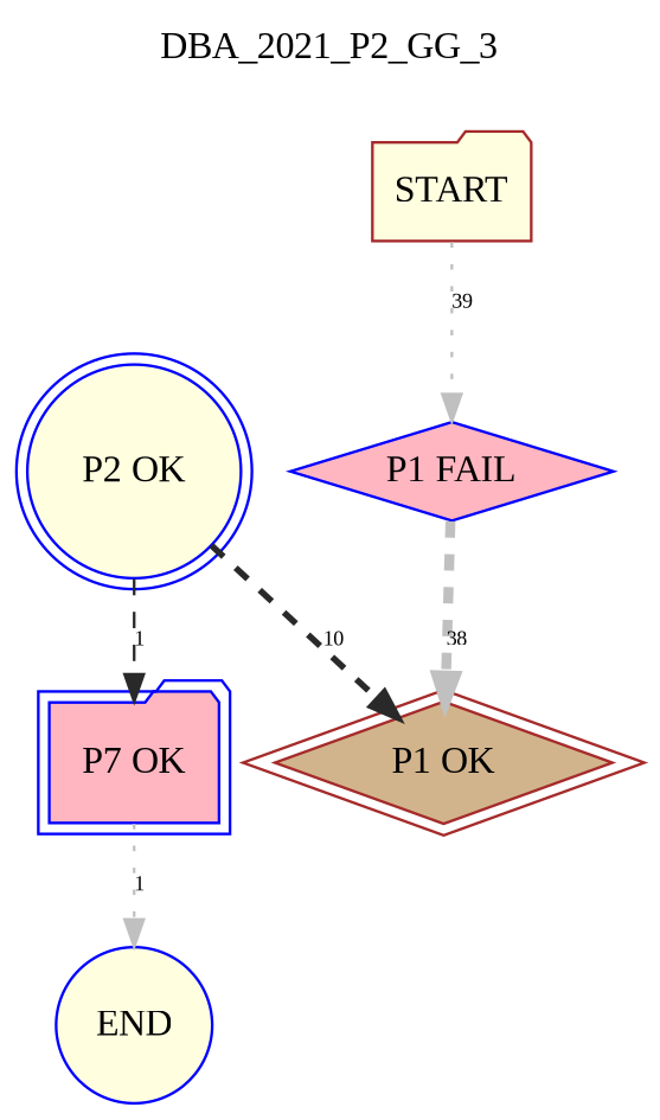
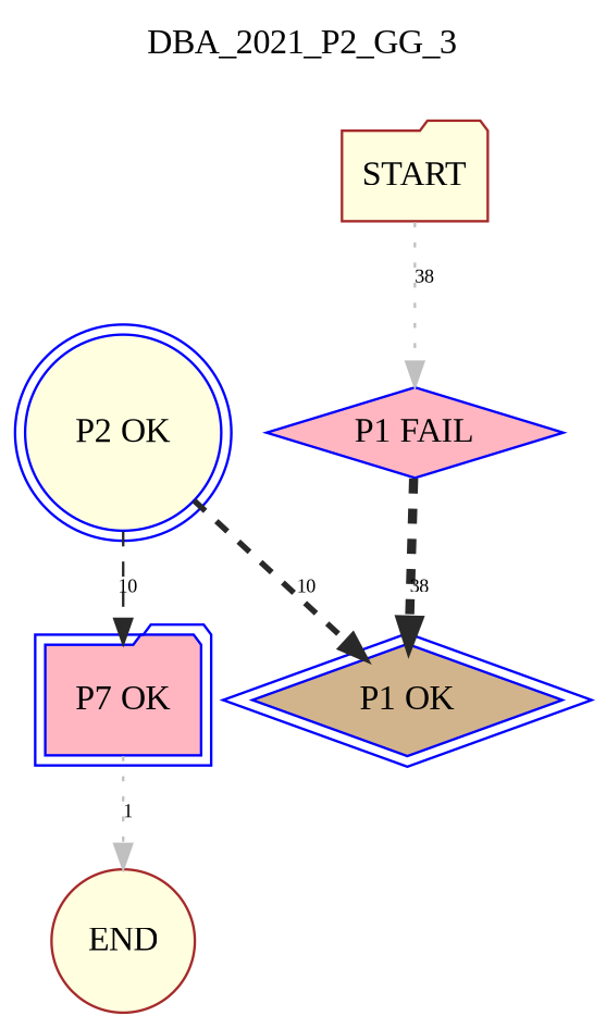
  digraph {
    fontname="Liberation Serif"
    label=DBA_2021_P2_GG_3
    labelloc=t
    node [color=blue fillcolor=lightyellow fontname="Liberation Serif" shape=diamond style=filled]
    edge [color=grey16 fontname="Liberation Serif" fontsize=8 labelfloat=false style=dashed]
    "P1 FAIL" [fillcolor=lightpink]
    START [color=brown shape=folder]
-   "P1 OK" [color=brown fillcolor=tan peripheries=2]
+   "P1 OK" [fillcolor=tan peripheries=2]
    "P2 OK" [peripheries=2 shape=circle]
    "P7 OK" [fillcolor=lightpink peripheries=2 shape=folder]
-   END [shape=circle]
-   "P1 FAIL" -> "P1 OK" [color=grey label=38 penwidth=3.63758615972639]
-   START -> "P1 FAIL" [color=grey label=39 style=dotted]
+   END [color=brown shape=circle]
+   "P1 FAIL" -> "P1 OK" [label=38 penwidth=3.63758615972639]
+   START -> "P1 FAIL" [color=grey label=38 style=dotted]
    "P2 OK" -> "P1 OK" [label=10 penwidth=2.30258509299405]
-   "P2 OK" -> "P7 OK" [label=1 penwidth=1]
+   "P2 OK" -> "P7 OK" [label=10 penwidth=1]
    "P7 OK" -> END [color=grey label=1 style=dotted]
  }
